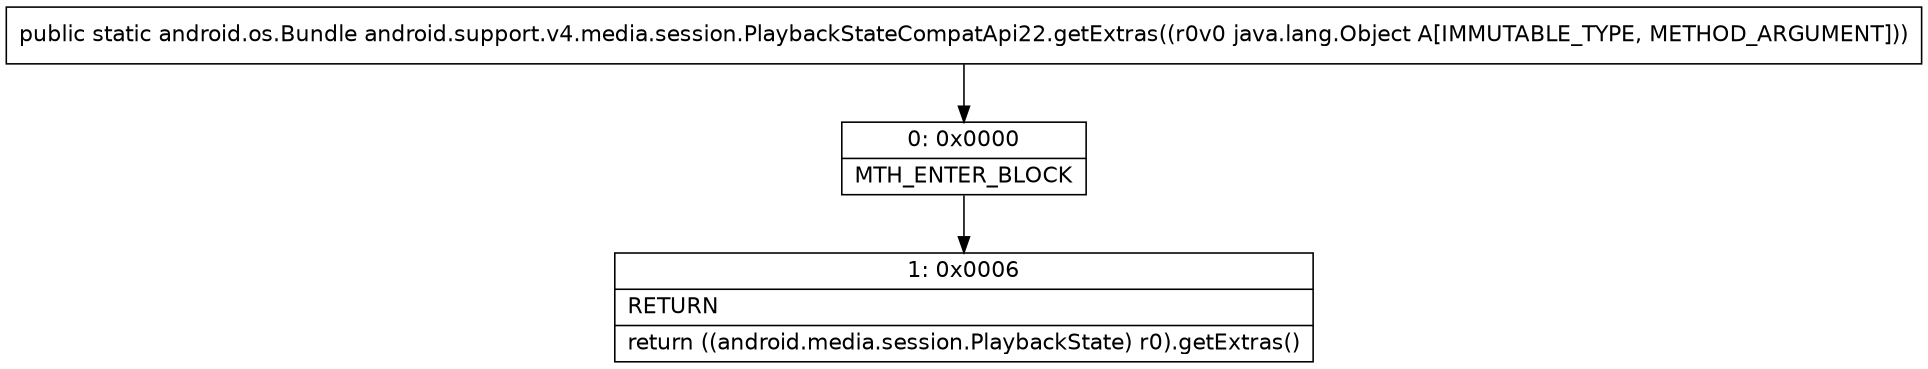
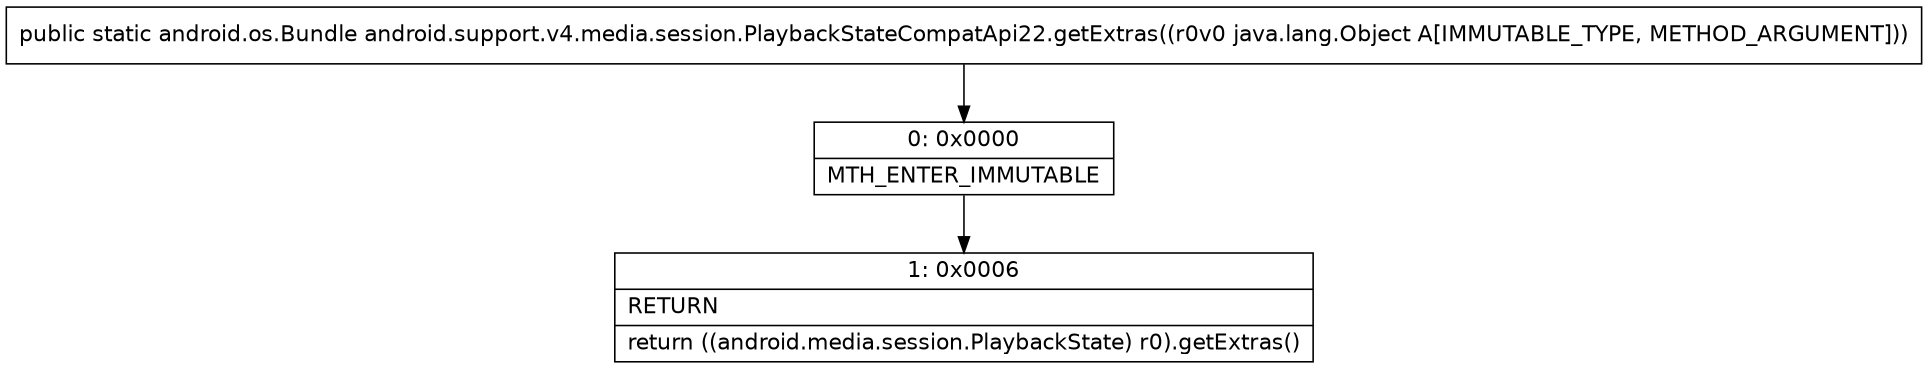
  digraph {
    fontname="DejaVu Sans"
    node [shape=record fontname="DejaVu Sans"]
    edge [fontname="DejaVu Sans"]
-   n1 [label="{0\:\ 0x0000|MTH_ENTER_BLOCK\l}"]
+   n1 [label="{0\:\ 0x0000|MTH_ENTER_IMMUTABLE\l}"]
    n2 [label="{1\:\ 0x0006|RETURN\l|return ((android.media.session.PlaybackState) r0).getExtras()\l}"]
    n3 [label="{public static android.os.Bundle android.support.v4.media.session.PlaybackStateCompatApi22.getExtras((r0v0 java.lang.Object A[IMMUTABLE_TYPE, METHOD_ARGUMENT])) }"]
    n1 -> n2
    n3 -> n1
  }
